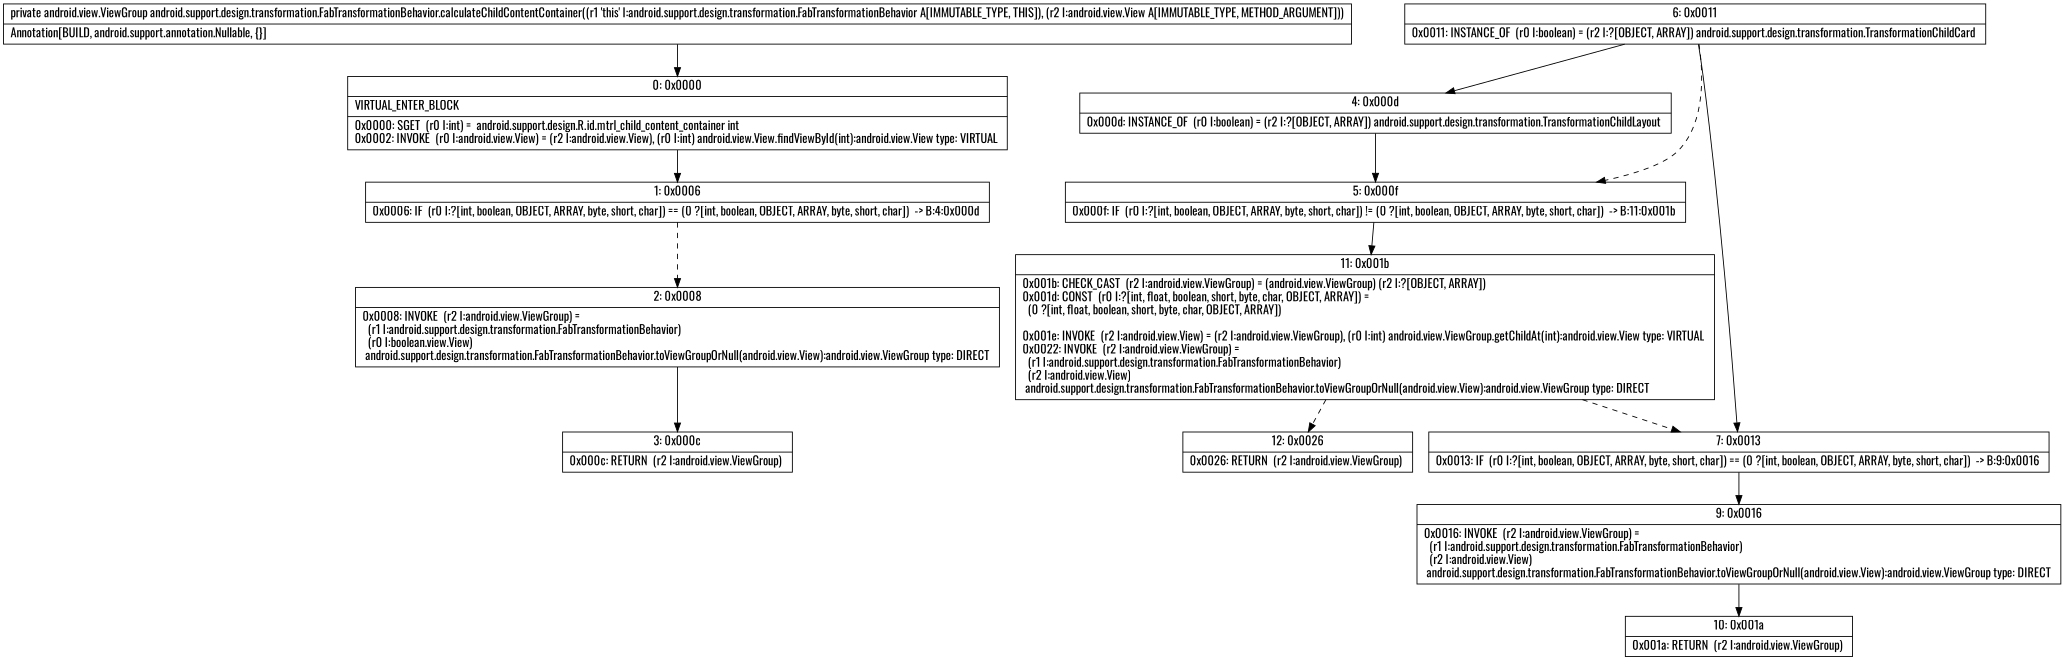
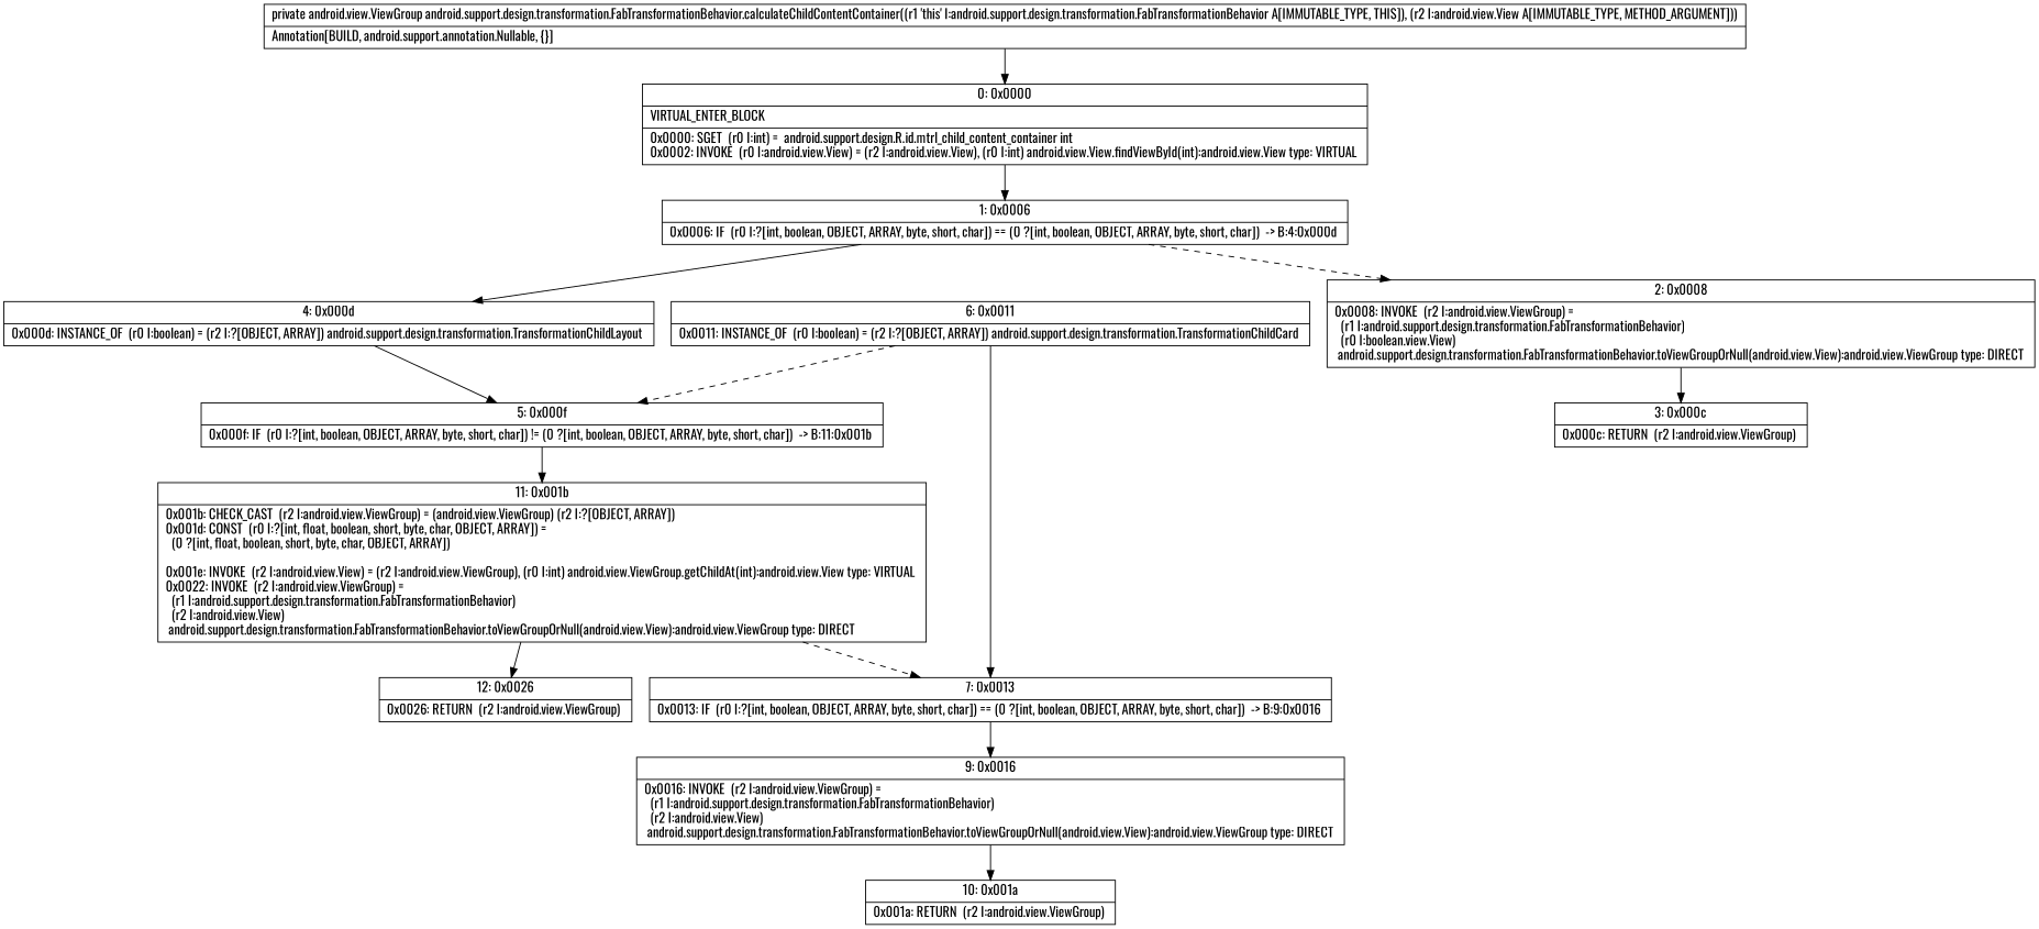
  digraph {
    fontname=Oswald
    node [fontname=Oswald shape=record]
    edge [fontname=Oswald]
    n1 [label="{0\:\ 0x0000|VIRTUAL_ENTER_BLOCK\l|0x0000: SGET  (r0 I:int) =  android.support.design.R.id.mtrl_child_content_container int \l0x0002: INVOKE  (r0 I:android.view.View) = (r2 I:android.view.View), (r0 I:int) android.view.View.findViewById(int):android.view.View type: VIRTUAL \l}"]
    n2 [label="{1\:\ 0x0006|0x0006: IF  (r0 I:?[int, boolean, OBJECT, ARRAY, byte, short, char]) == (0 ?[int, boolean, OBJECT, ARRAY, byte, short, char])  \-\> B:4:0x000d \l}"]
    n3 [label="{2\:\ 0x0008|0x0008: INVOKE  (r2 I:android.view.ViewGroup) = \l  (r1 I:android.support.design.transformation.FabTransformationBehavior)\l  (r0 I:boolean.view.View)\l android.support.design.transformation.FabTransformationBehavior.toViewGroupOrNull(android.view.View):android.view.ViewGroup type: DIRECT \l}"]
    n4 [label="{4\:\ 0x000d|0x000d: INSTANCE_OF  (r0 I:boolean) = (r2 I:?[OBJECT, ARRAY]) android.support.design.transformation.TransformationChildLayout \l}"]
    n5 [label="{3\:\ 0x000c|0x000c: RETURN  (r2 I:android.view.ViewGroup) \l}"]
    n6 [label="{5\:\ 0x000f|0x000f: IF  (r0 I:?[int, boolean, OBJECT, ARRAY, byte, short, char]) != (0 ?[int, boolean, OBJECT, ARRAY, byte, short, char])  \-\> B:11:0x001b \l}"]
    n7 [label="{11\:\ 0x001b|0x001b: CHECK_CAST  (r2 I:android.view.ViewGroup) = (android.view.ViewGroup) (r2 I:?[OBJECT, ARRAY]) \l0x001d: CONST  (r0 I:?[int, float, boolean, short, byte, char, OBJECT, ARRAY]) = \l  (0 ?[int, float, boolean, short, byte, char, OBJECT, ARRAY])\l \l0x001e: INVOKE  (r2 I:android.view.View) = (r2 I:android.view.ViewGroup), (r0 I:int) android.view.ViewGroup.getChildAt(int):android.view.View type: VIRTUAL \l0x0022: INVOKE  (r2 I:android.view.ViewGroup) = \l  (r1 I:android.support.design.transformation.FabTransformationBehavior)\l  (r2 I:android.view.View)\l android.support.design.transformation.FabTransformationBehavior.toViewGroupOrNull(android.view.View):android.view.ViewGroup type: DIRECT \l}"]
    n8 [label="{6\:\ 0x0011|0x0011: INSTANCE_OF  (r0 I:boolean) = (r2 I:?[OBJECT, ARRAY]) android.support.design.transformation.TransformationChildCard \l}"]
    n9 [label="{7\:\ 0x0013|0x0013: IF  (r0 I:?[int, boolean, OBJECT, ARRAY, byte, short, char]) == (0 ?[int, boolean, OBJECT, ARRAY, byte, short, char])  \-\> B:9:0x0016 \l}"]
    n10 [label="{12\:\ 0x0026|0x0026: RETURN  (r2 I:android.view.ViewGroup) \l}"]
    n11 [label="{9\:\ 0x0016|0x0016: INVOKE  (r2 I:android.view.ViewGroup) = \l  (r1 I:android.support.design.transformation.FabTransformationBehavior)\l  (r2 I:android.view.View)\l android.support.design.transformation.FabTransformationBehavior.toViewGroupOrNull(android.view.View):android.view.ViewGroup type: DIRECT \l}"]
    n12 [label="{10\:\ 0x001a|0x001a: RETURN  (r2 I:android.view.ViewGroup) \l}"]
    n13 [label="{private android.view.ViewGroup android.support.design.transformation.FabTransformationBehavior.calculateChildContentContainer((r1 'this' I:android.support.design.transformation.FabTransformationBehavior A[IMMUTABLE_TYPE, THIS]), (r2 I:android.view.View A[IMMUTABLE_TYPE, METHOD_ARGUMENT]))  | Annotation[BUILD, android.support.annotation.Nullable, \{\}]\l}"]
    n1 -> n2
    n2 -> n3 [style=dashed]
-   n8 -> n4
+   n2 -> n4
    n3 -> n5
    n4 -> n6
    n6 -> n7
    n7 -> n9 [style=dashed]
-   n7 -> n10 [style=dashed]
+   n7 -> n10
    n8 -> n6 [style=dashed]
    n8 -> n9
    n9 -> n11
    n11 -> n12
    n13 -> n1
  }
